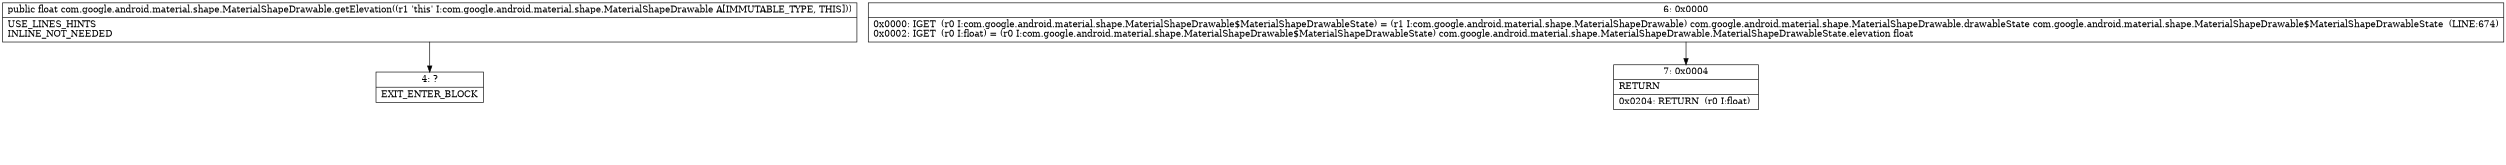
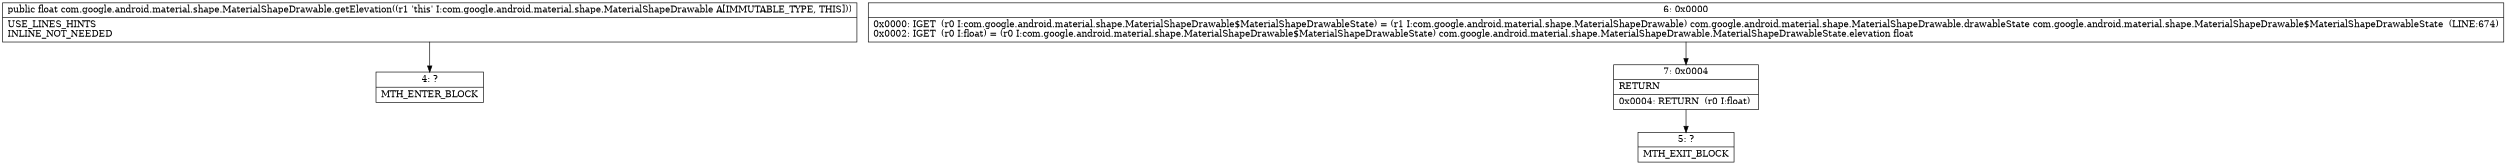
  digraph {
    fontname="DejaVu Serif"
    node [fontname="DejaVu Serif" shape=record]
    edge [fontname="DejaVu Serif"]
-   n1 [label="{4\:\ ?|EXIT_ENTER_BLOCK\l}"]
+   n1 [label="{4\:\ ?|MTH_ENTER_BLOCK\l}"]
    n2 [label="{6\:\ 0x0000|0x0000: IGET  (r0 I:com.google.android.material.shape.MaterialShapeDrawable$MaterialShapeDrawableState) = (r1 I:com.google.android.material.shape.MaterialShapeDrawable) com.google.android.material.shape.MaterialShapeDrawable.drawableState com.google.android.material.shape.MaterialShapeDrawable$MaterialShapeDrawableState  (LINE:674)\l0x0002: IGET  (r0 I:float) = (r0 I:com.google.android.material.shape.MaterialShapeDrawable$MaterialShapeDrawableState) com.google.android.material.shape.MaterialShapeDrawable.MaterialShapeDrawableState.elevation float \l}"]
-   n3 [label="{7\:\ 0x0004|RETURN\l|0x0204: RETURN  (r0 I:float) \l}"]
+   n3 [label="{7\:\ 0x0004|RETURN\l|0x0004: RETURN  (r0 I:float) \l}"]
+   n4 [label="{5\:\ ?|MTH_EXIT_BLOCK\l}"]
    n5 [label="{public float com.google.android.material.shape.MaterialShapeDrawable.getElevation((r1 'this' I:com.google.android.material.shape.MaterialShapeDrawable A[IMMUTABLE_TYPE, THIS]))  | USE_LINES_HINTS\lINLINE_NOT_NEEDED\l}"]
    n2 -> n3
+   n3 -> n4
    n5 -> n1
  }
